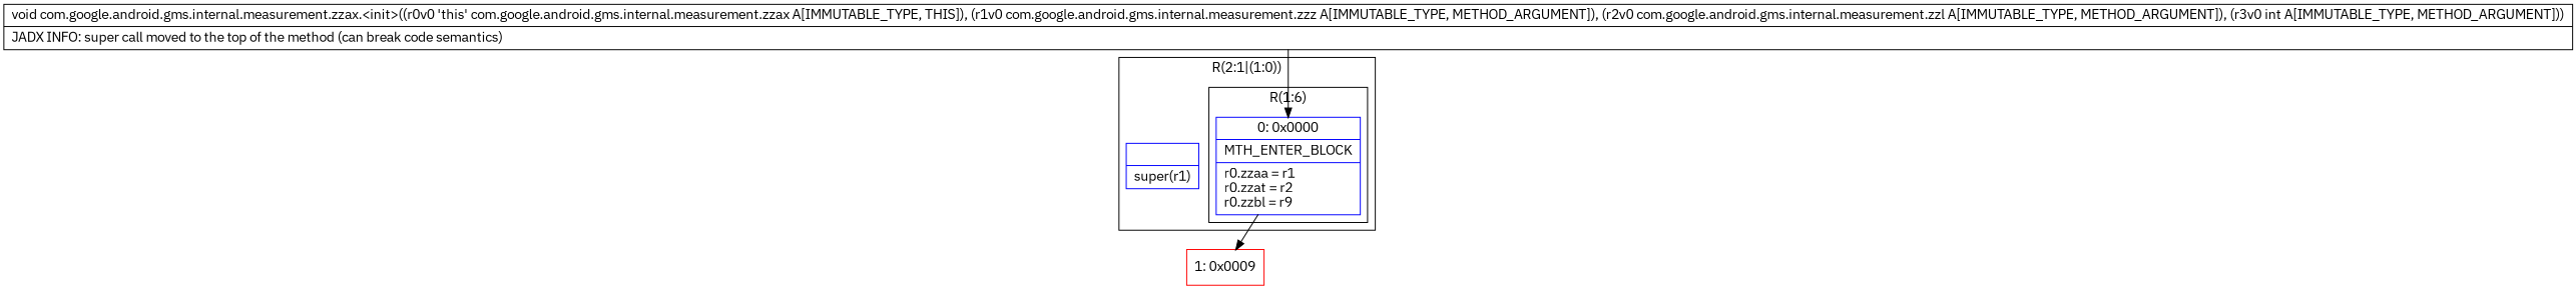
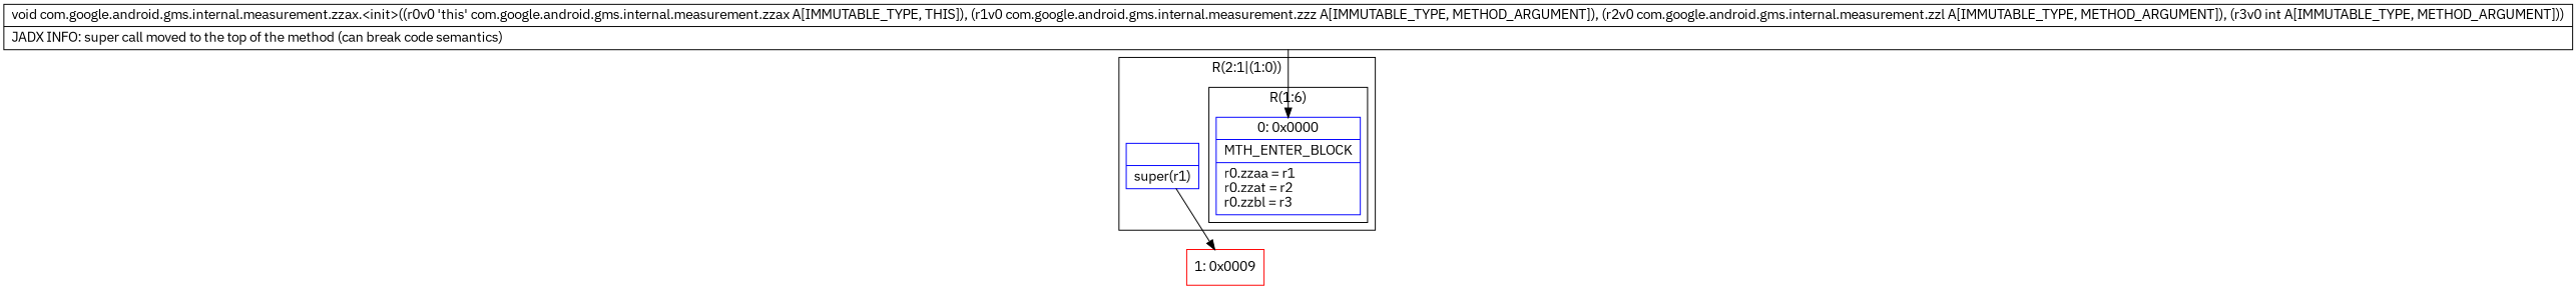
  digraph {
    fontname="IBM Plex Sans"
    node [color=blue fontname="IBM Plex Sans" shape=record]
    edge [fontname="IBM Plex Sans"]
-   n1 [label="{0\:\ 0x0000|MTH_ENTER_BLOCK\l|r0.zzaa = r1\lr0.zzat = r2\lr0.zzbl = r9\l}"]
+   n1 [label="{0\:\ 0x0000|MTH_ENTER_BLOCK\l|r0.zzaa = r1\lr0.zzat = r2\lr0.zzbl = r3\l}"]
    n2 [label="{|super(r1)\l}"]
    n3 [color=red label="{1\:\ 0x0009}"]
    n4 [label="{void com.google.android.gms.internal.measurement.zzax.\<init\>((r0v0 'this' com.google.android.gms.internal.measurement.zzax A[IMMUTABLE_TYPE, THIS]), (r1v0 com.google.android.gms.internal.measurement.zzz A[IMMUTABLE_TYPE, METHOD_ARGUMENT]), (r2v0 com.google.android.gms.internal.measurement.zzl A[IMMUTABLE_TYPE, METHOD_ARGUMENT]), (r3v0 int A[IMMUTABLE_TYPE, METHOD_ARGUMENT]))  | JADX INFO: super call moved to the top of the method (can break code semantics)\l}" color=""]
    subgraph cluster_1 {
      label="R(2:1|(1:0))"
      n2
      subgraph cluster_2 {
        label="R(1:6)"
        n1
      }
    }
-   n1 -> n3
+   n2 -> n3
    n4 -> n1
  }
